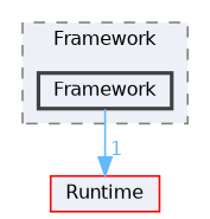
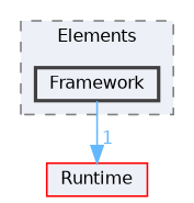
  digraph {
    compound=true
    node [fillcolor="#edf0f7" fontname=Helvetica fontsize=10 shape=box]
    n1 [color=grey25 height=0.2 label=Framework style="filled,bold" width=0.4]
    n2 [color=red height=0.2 label=Runtime style=filled width=0.4]
    subgraph cluster_1 {
      bgcolor="#edf0f7"
      fontname=Helvetica
      fontsize=10
-     label=Framework
+     label=Elements
      pencolor=grey50
      style="filled,dashed"
      n1
    }
    n1 -> n2 [color=steelblue1 fontcolor=steelblue1 fontname=Helvetica fontsize=10 headlabel=1 labeldistance=1.5 labelfontname=Helvetica labelfontsize=10]
  }
